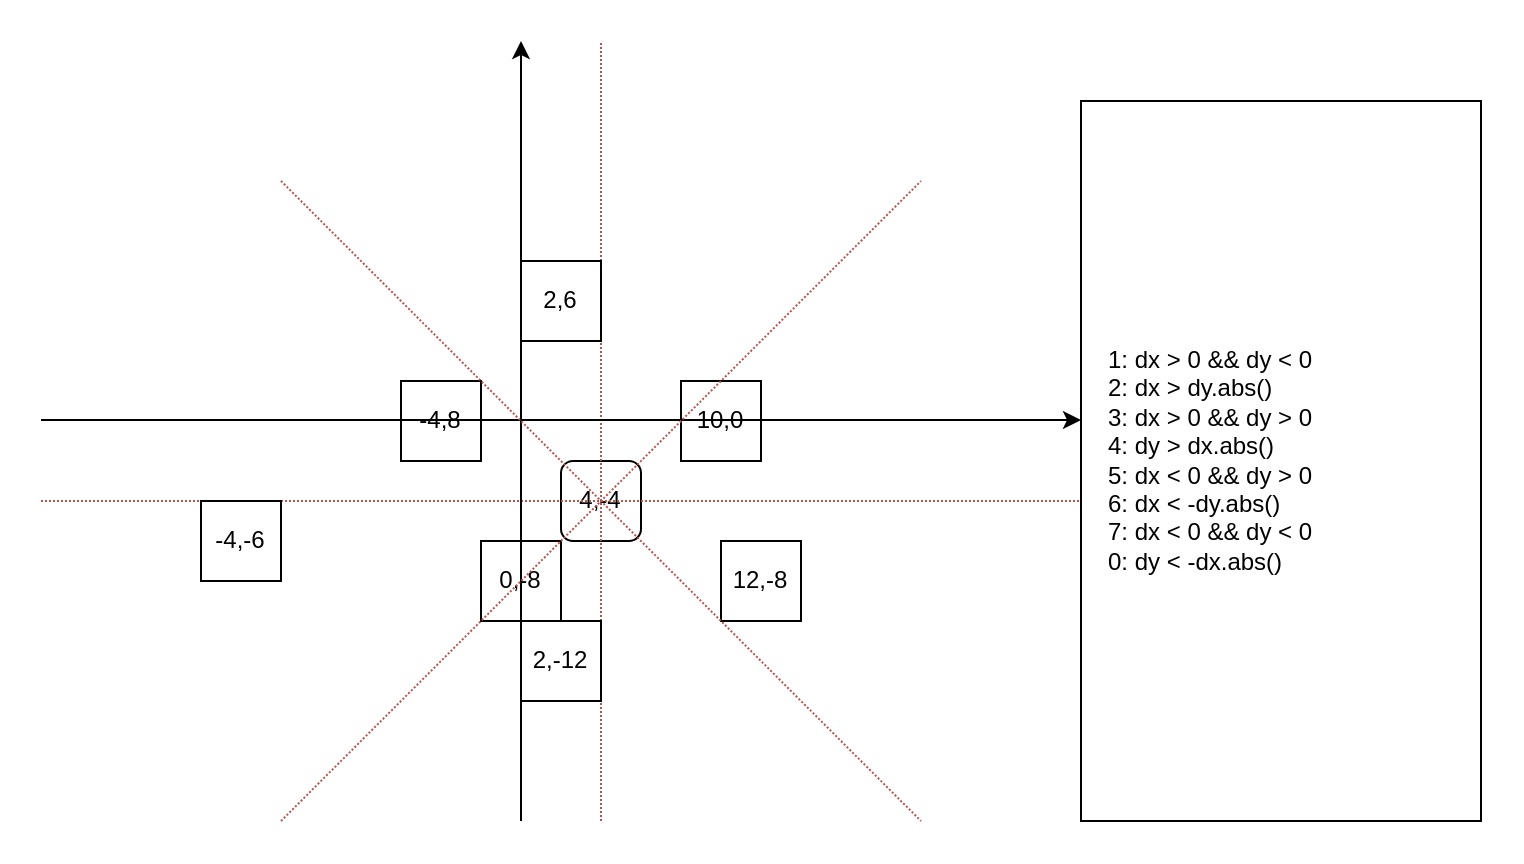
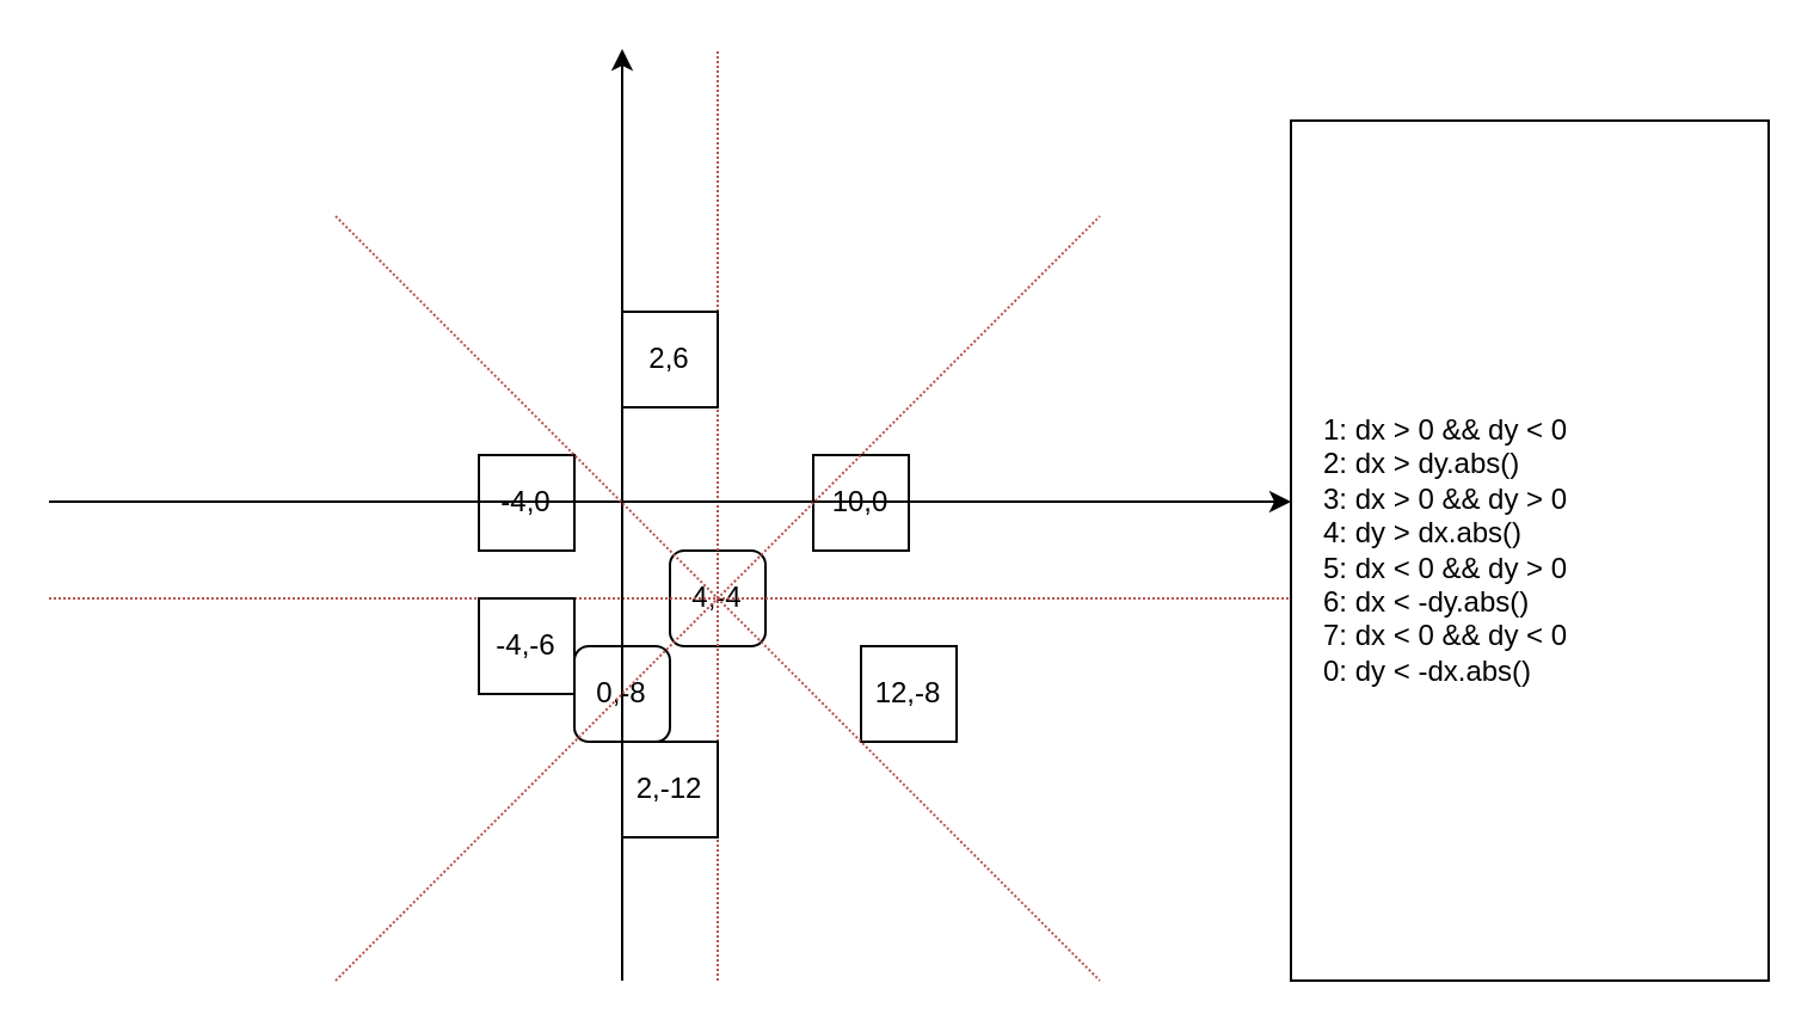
  <mxCell id="0" />
  <mxCell id="1" parent="0" />
  <mxCell id="2" value="4,-4" style="whiteSpace=wrap;html=1;rounded=1;" vertex="1" parent="1"><mxGeometry x="280" y="230" width="40" height="40" as="geometry" /></mxCell>
  <mxCell id="3" value="12,-8" style="rounded=0;whiteSpace=wrap;html=1;" vertex="1" parent="1"><mxGeometry x="360" y="270" width="40" height="40" as="geometry" /></mxCell>
- <mxCell id="4" value="-4,8" style="rounded=0;whiteSpace=wrap;html=1;" vertex="1" parent="1"><mxGeometry x="200" y="190" width="40" height="40" as="geometry" /></mxCell>
- <mxCell id="5" value="0,-8" style="rounded=0;whiteSpace=wrap;html=1;" vertex="1" parent="1"><mxGeometry x="240" y="270" width="40" height="40" as="geometry" /></mxCell>
+ <mxCell id="4" value="-4,0" style="rounded=0;whiteSpace=wrap;html=1;" vertex="1" parent="1"><mxGeometry x="200" y="190" width="40" height="40" as="geometry" /></mxCell>
+ <mxCell id="5" value="0,-8" style="whiteSpace=wrap;html=1;rounded=1;" vertex="1" parent="1"><mxGeometry x="240" y="270" width="40" height="40" as="geometry" /></mxCell>
  <mxCell id="6" value="10,0" style="rounded=0;whiteSpace=wrap;html=1;" vertex="1" parent="1"><mxGeometry x="340" y="190" width="40" height="40" as="geometry" /></mxCell>
  <mxCell id="7" value="" style="group;movable=0;resizable=0;rotatable=0;deletable=0;editable=0;connectable=0;" vertex="1" connectable="0" parent="1"><mxGeometry x="20" y="20" width="520" height="390" as="geometry" /></mxCell>
  <mxCell id="8" value="" style="endArrow=none;dashed=1;html=1;strokeWidth=1;rounded=0;dashPattern=1 1;fillColor=#f8cecc;strokeColor=#b85450;movable=1;resizable=1;rotatable=1;deletable=1;editable=1;connectable=1;" edge="1" parent="7"><mxGeometry width="50" height="50" relative="1" as="geometry"><mxPoint y="230" as="sourcePoint" /><mxPoint x="520" y="230" as="targetPoint" /></mxGeometry></mxCell>
  <mxCell id="9" value="" style="endArrow=none;dashed=1;html=1;strokeWidth=1;rounded=0;dashPattern=1 1;fillColor=#f8cecc;strokeColor=#b85450;movable=1;resizable=1;rotatable=1;deletable=1;editable=1;connectable=1;" edge="1" parent="7"><mxGeometry width="50" height="50" relative="1" as="geometry"><mxPoint x="280" y="390" as="sourcePoint" /><mxPoint x="280" as="targetPoint" /></mxGeometry></mxCell>
  <mxCell id="10" value="" style="endArrow=classic;html=1;rounded=0;movable=0;resizable=0;rotatable=0;deletable=0;editable=0;connectable=0;" edge="1" parent="7"><mxGeometry width="50" height="50" relative="1" as="geometry"><mxPoint x="240" y="390" as="sourcePoint" /><mxPoint x="240" as="targetPoint" /></mxGeometry></mxCell>
  <mxCell id="11" value="" style="endArrow=classic;html=1;rounded=0;movable=0;resizable=0;rotatable=0;deletable=0;editable=0;connectable=0;" edge="1" parent="7"><mxGeometry width="50" height="50" relative="1" as="geometry"><mxPoint y="189.5" as="sourcePoint" /><mxPoint x="520" y="189.5" as="targetPoint" /></mxGeometry></mxCell>
  <mxCell id="12" value="2,6" style="rounded=0;whiteSpace=wrap;html=1;" vertex="1" parent="7"><mxGeometry x="240" y="110" width="40" height="40" as="geometry" /></mxCell>
- <mxCell id="13" value="-4,-6" style="rounded=0;whiteSpace=wrap;html=1;" vertex="1" parent="7"><mxGeometry x="80" y="230" width="40" height="40" as="geometry" /></mxCell>
+ <mxCell id="13" value="-4,-6" style="rounded=0;whiteSpace=wrap;html=1;" vertex="1" parent="7"><mxGeometry x="180" y="230" width="40" height="40" as="geometry" /></mxCell>
  <mxCell id="14" value="2,-12" style="rounded=0;whiteSpace=wrap;html=1;" vertex="1" parent="7"><mxGeometry x="240" y="290" width="40" height="40" as="geometry" /></mxCell>
  <mxCell id="15" value="1: dx &amp;gt; 0 &amp;amp;&amp;amp; dy &amp;lt; 0&lt;br&gt;2: dx &amp;gt; dy.abs()&lt;br&gt;3: dx &amp;gt; 0 &amp;amp;&amp;amp; dy &amp;gt; 0&lt;br&gt;4: dy &amp;gt; dx.abs()&lt;br&gt;5: dx &amp;lt; 0 &amp;amp;&amp;amp; dy &amp;gt; 0&lt;br&gt;6: dx &amp;lt; -dy.abs()&lt;br&gt;7: dx &amp;lt; 0 &amp;amp;&amp;amp; dy &amp;lt; 0&lt;br&gt;0: dy &amp;lt; -dx.abs()" style="rounded=0;whiteSpace=wrap;html=1;align=left;spacingLeft=12;" vertex="1" parent="1"><mxGeometry x="540" y="50" width="200" height="360" as="geometry" /></mxCell>
  <mxCell id="16" value="" style="endArrow=none;dashed=1;html=1;strokeWidth=1;rounded=0;dashPattern=1 1;fillColor=#f8cecc;strokeColor=#b85450;movable=1;resizable=1;rotatable=1;deletable=1;editable=1;connectable=1;" edge="1" parent="1"><mxGeometry width="50" height="50" relative="1" as="geometry"><mxPoint x="140" y="90" as="sourcePoint" /><mxPoint x="460" y="410" as="targetPoint" /></mxGeometry></mxCell>
  <mxCell id="17" value="" style="endArrow=none;dashed=1;html=1;strokeWidth=1;rounded=0;dashPattern=1 1;fillColor=#f8cecc;strokeColor=#b85450;movable=1;resizable=1;rotatable=1;deletable=1;editable=1;connectable=1;" edge="1" parent="1"><mxGeometry width="50" height="50" relative="1" as="geometry"><mxPoint x="140" y="410" as="sourcePoint" /><mxPoint x="460" y="90" as="targetPoint" /></mxGeometry></mxCell>
